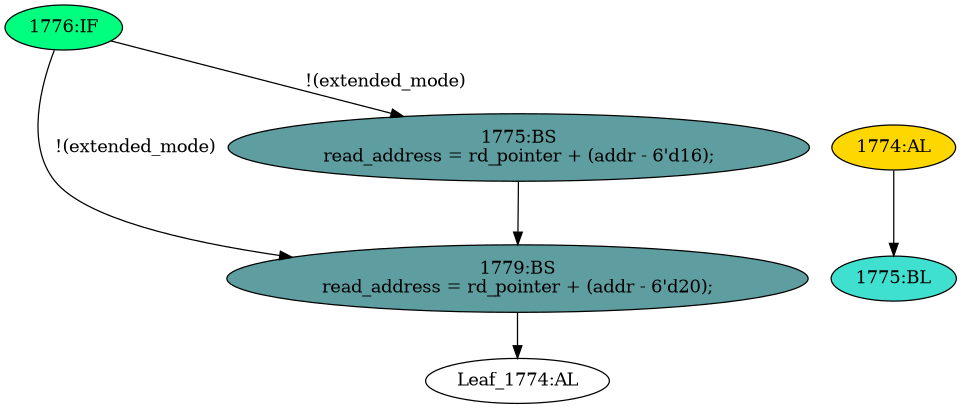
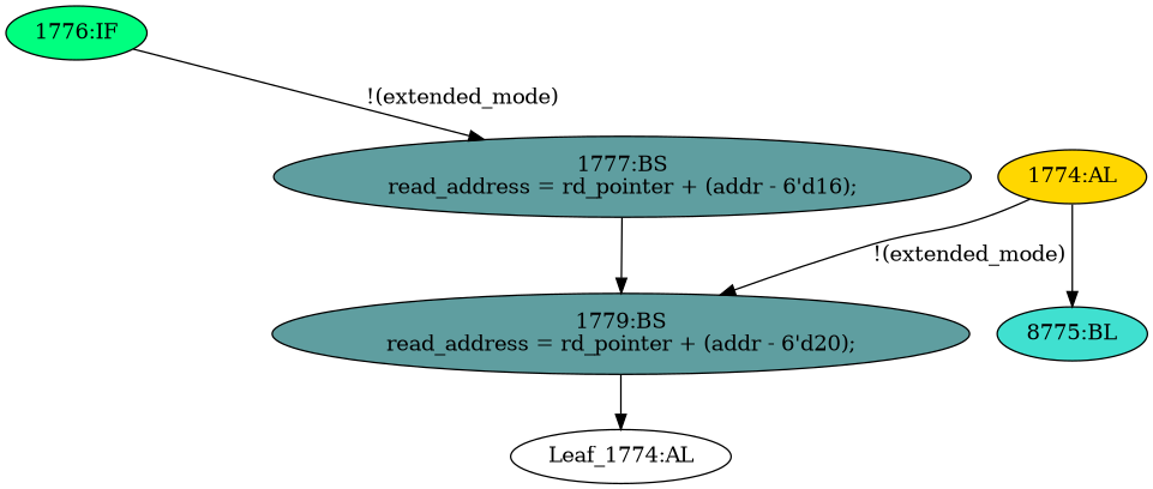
  strict digraph {
    node [fillcolor=cadetblue statements="[]" style=filled typ=BlockingSubstitution]
    edge [cond="[]" lineno=None]
    n1 [def_var="['read_address']" label="Leaf_1774:AL" fillcolor="" statements="" style="" typ=""]
-   n2 [ast="<pyverilog.vparser.ast.Block object at 0x7f44f6bb5390>" fillcolor=turquoise label="1775:BL" typ=Block]
+   n2 [ast="<pyverilog.vparser.ast.Block object at 0x7f44f6bb5390>" fillcolor=turquoise label="8775:BL" typ=Block]
    n3 [ast="<pyverilog.vparser.ast.IfStatement object at 0x7f44f6bb5c90>" fillcolor=springgreen label="1776:IF" typ=IfStatement]
    n4 [ast="<pyverilog.vparser.ast.BlockingSubstitution object at 0x7f44f6bb5c10>" label="1779:BS\nread_address = rd_pointer + (addr - 6'd20);" statements="[<pyverilog.vparser.ast.BlockingSubstitution object at 0x7f44f6bb5c10>]"]
-   n5 [ast="<pyverilog.vparser.ast.BlockingSubstitution object at 0x7f44f6bb5a50>" label="1775:BS\nread_address = rd_pointer + (addr - 6'd16);" statements="[<pyverilog.vparser.ast.BlockingSubstitution object at 0x7f44f6bb5a50>]"]
+   n5 [ast="<pyverilog.vparser.ast.BlockingSubstitution object at 0x7f44f6bb5a50>" label="1777:BS\nread_address = rd_pointer + (addr - 6'd16);" statements="[<pyverilog.vparser.ast.BlockingSubstitution object at 0x7f44f6bb5a50>]"]
    n6 [ast="<pyverilog.vparser.ast.Always object at 0x7f44f6bb53d0>" clk_sens=False fillcolor=gold label="1774:AL" sens="['extended_mode', 'rd_pointer', 'addr']" typ=Always use_var="['rd_pointer', 'addr', 'extended_mode']"]
-   n3 -> n4 [cond="['extended_mode']" label="!(extended_mode)" lineno=1776]
+   n6 -> n4 [cond="['extended_mode']" label="!(extended_mode)" lineno=1776]
    n3 -> n5 [cond="['extended_mode']" label="!(extended_mode)" lineno=1776]
    n4 -> n1
    n5 -> n4
    n6 -> n2
  }
